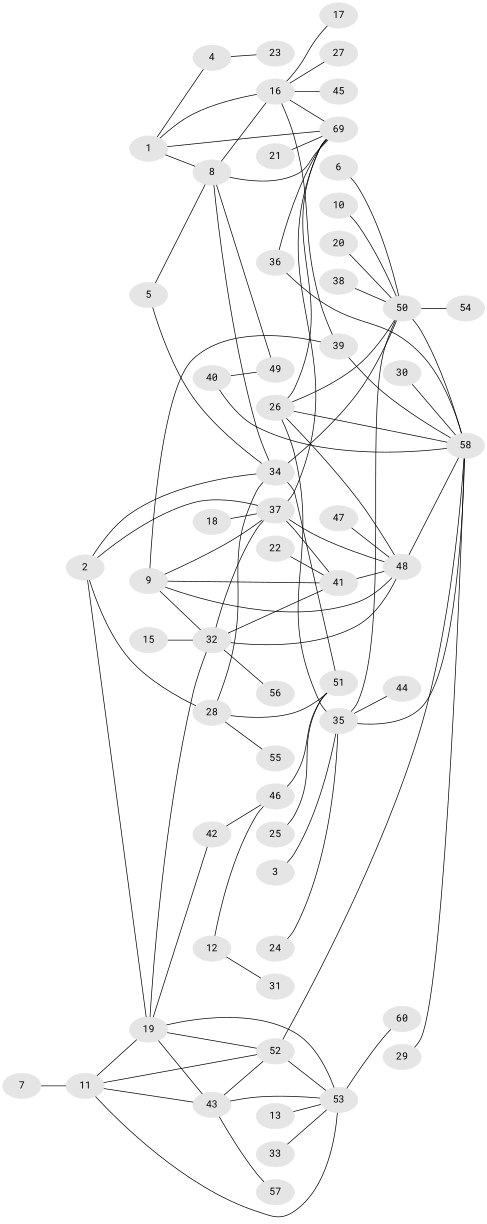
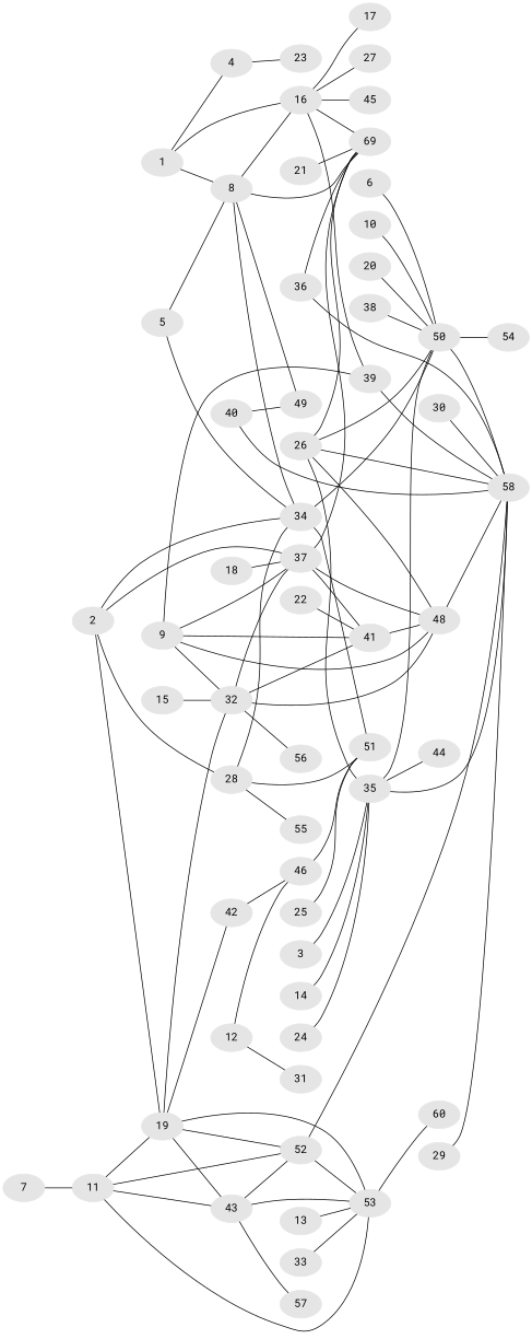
  graph {
    fontname="Roboto Mono"
    rankdir=LR
    node [color=gray90 fontname="Roboto Mono" style=filled]
    edge [fontname="Roboto Mono" weight=1.0]
    1
    4
    8
    16
    n5 [label=69]
    23
    34
    49
    39
    17
    27
    45
    2
    19
    28
    37
    32
    43
    52
    53
    42
    51
    55
    50
    41
    48
    3
    35
    58
    44
    5
    6
    54
    7
    11
    9
    56
    10
    57
    60
    12
    31
    46
    13
+   14
    15
    18
    20
    21
    22
    24
    25
    26
    29
    30
    33
    36
    38
    40
-   47
    1 -- 4
    1 -- 8 [weight=3.0]
    1 -- 16
-   1 -- n5
    4 -- 23
    8 -- 16 [weight=3.0]
    8 -- n5 [weight=3.0]
    8 -- 34
    8 -- 49
    16 -- n5
    16 -- 39
    16 -- 17
    16 -- 27
    16 -- 45
    34 -- 51 [weight=2.0]
    34 -- 50
    39 -- 58
    2 -- 34 [weight=2.0]
    2 -- 19
    2 -- 28 [weight=2.0]
    2 -- 37
    19 -- 32
    19 -- 43
    19 -- 52
    19 -- 53
    19 -- 42
    28 -- 34
    28 -- 51 [weight=2.0]
    28 -- 55
    37 -- n5
    37 -- 41
    37 -- 48
    32 -- 37
    32 -- 41
    32 -- 48
    32 -- 56
    43 -- 52
    43 -- 53
    43 -- 57
    52 -- 53
    52 -- 58
    53 -- 60
    42 -- 46
    50 -- 58 [weight=2.0]
    50 -- 54
    41 -- 48
    48 -- 58
    3 -- 35
    35 -- 50 [weight=4.0]
    35 -- 58 [weight=2.0]
    35 -- 44
    5 -- 8
    5 -- 34
    6 -- 50
    7 -- 11
    11 -- 19 [weight=2.0]
    11 -- 43 [weight=2.0]
    11 -- 52 [weight=2.0]
    11 -- 53 [weight=2.0]
    9 -- 39
    9 -- 37 [weight=2.0]
    9 -- 32 [weight=2.0]
    9 -- 41 [weight=2.0]
    9 -- 48 [weight=2.0]
    10 -- 50
    12 -- 31
    12 -- 46
    46 -- 51
    13 -- 53
+   14 -- 35
    15 -- 32
    18 -- 37
    20 -- 50
    21 -- n5
    22 -- 41
    24 -- 35
    25 -- 51
    26 -- n5
    26 -- 50 [weight=2.0]
    26 -- 48
    26 -- 35 [weight=2.0]
    26 -- 58
    29 -- 58
    30 -- 58
    33 -- 53
    36 -- n5
    36 -- 58
    38 -- 50
    40 -- 49
    40 -- 58
-   47 -- 48
  }
